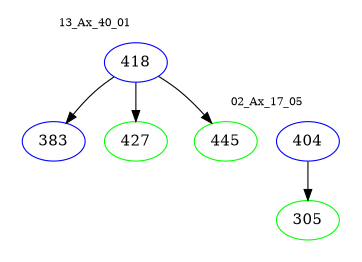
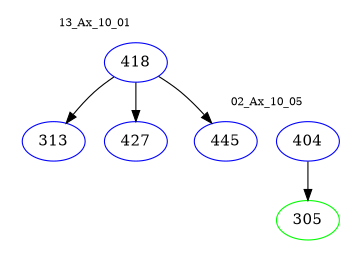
  digraph {
    node [color=blue]
    edge [color=black]
    n1 [label=404]
    n2 [color=green label=305]
-   n3 [color=green label=445]
+   n3 [label=445]
    n4 [label=418]
-   n5 [label=383]
-   n6 [color=green label=427]
+   n5 [label=313]
+   n6 [label=427]
    subgraph cluster_1 {
      color=white
      fontsize=10
-     label="02_Ax_17_05"
+     label="02_Ax_10_05"
      n1
      n2
      n3
    }
    subgraph cluster_2 {
      color=white
      fontsize=10
-     label="13_Ax_40_01"
+     label="13_Ax_10_01"
      n4
      n5
      n6
    }
    n1 -> n2
    n4 -> n3
    n4 -> n5
    n4 -> n6
  }
